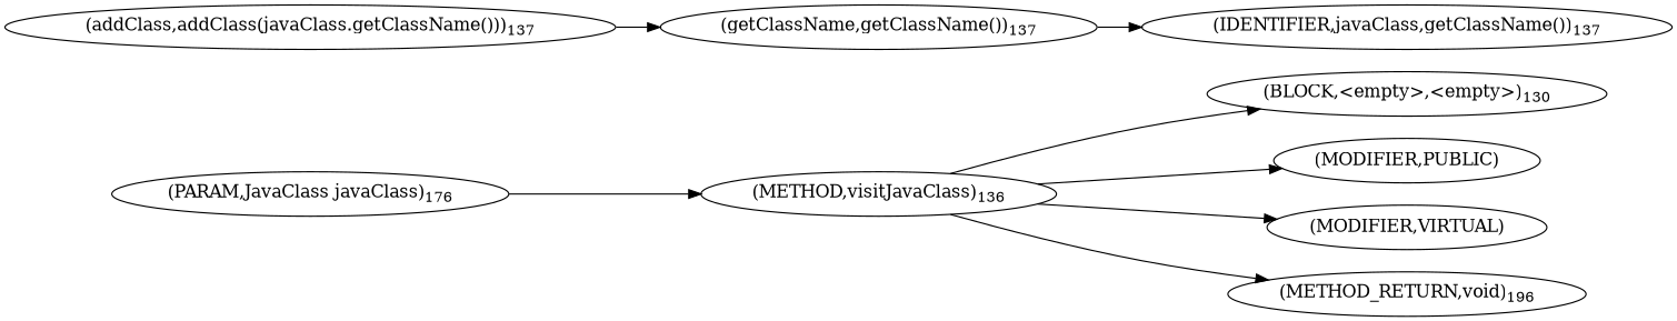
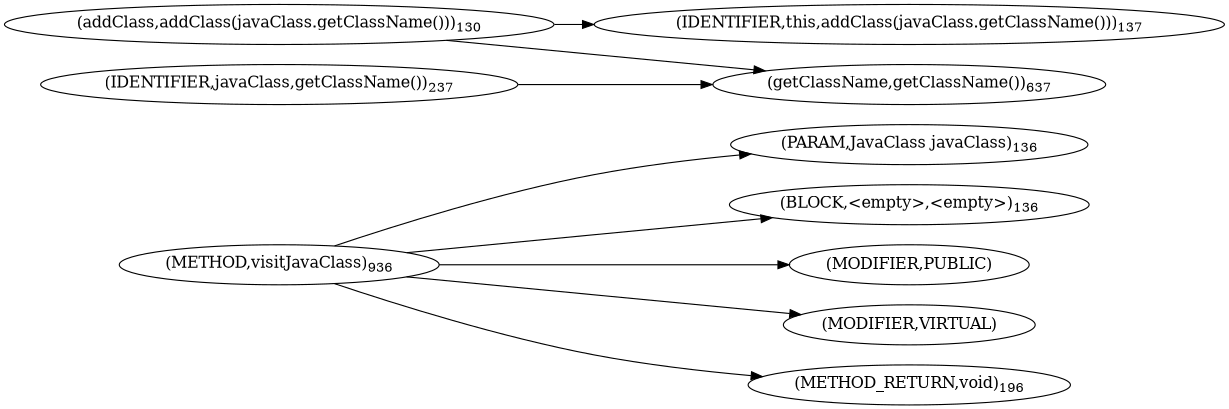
  digraph {
    fontname="DejaVu Serif"
    rankdir=LR
    node [fontname="DejaVu Serif"]
    edge [fontname="DejaVu Serif"]
-   n1 [label=<(METHOD,visitJavaClass)<SUB>136</SUB>>]
-   n2 [label=<(PARAM,JavaClass javaClass)<SUB>176</SUB>>]
-   n3 [label=<(BLOCK,&lt;empty&gt;,&lt;empty&gt;)<SUB>130</SUB>>]
+   n1 [label=<(METHOD,visitJavaClass)<SUB>936</SUB>>]
+   n2 [label=<(PARAM,JavaClass javaClass)<SUB>136</SUB>>]
+   n3 [label=<(BLOCK,&lt;empty&gt;,&lt;empty&gt;)<SUB>136</SUB>>]
    n4 [label=<(MODIFIER,PUBLIC)>]
    n5 [label=<(MODIFIER,VIRTUAL)>]
    n6 [label=<(METHOD_RETURN,void)<SUB>196</SUB>>]
-   n7 [label=<(addClass,addClass(javaClass.getClassName()))<SUB>137</SUB>>]
-   n9 [label=<(getClassName,getClassName())<SUB>137</SUB>>]
-   n10 [label=<(IDENTIFIER,javaClass,getClassName())<SUB>137</SUB>>]
-   n2 -> n1
+   n7 [label=<(addClass,addClass(javaClass.getClassName()))<SUB>130</SUB>>]
+   n8 [label=<(IDENTIFIER,this,addClass(javaClass.getClassName()))<SUB>137</SUB>>]
+   n9 [label=<(getClassName,getClassName())<SUB>637</SUB>>]
+   n10 [label=<(IDENTIFIER,javaClass,getClassName())<SUB>237</SUB>>]
+   n1 -> n2
    n1 -> n3
    n1 -> n4
    n1 -> n5
    n1 -> n6
+   n7 -> n8
    n7 -> n9
-   n9 -> n10
+   n10 -> n9
  }
